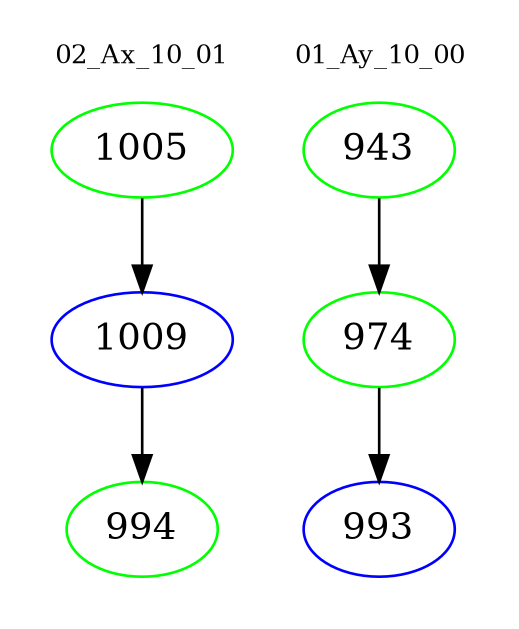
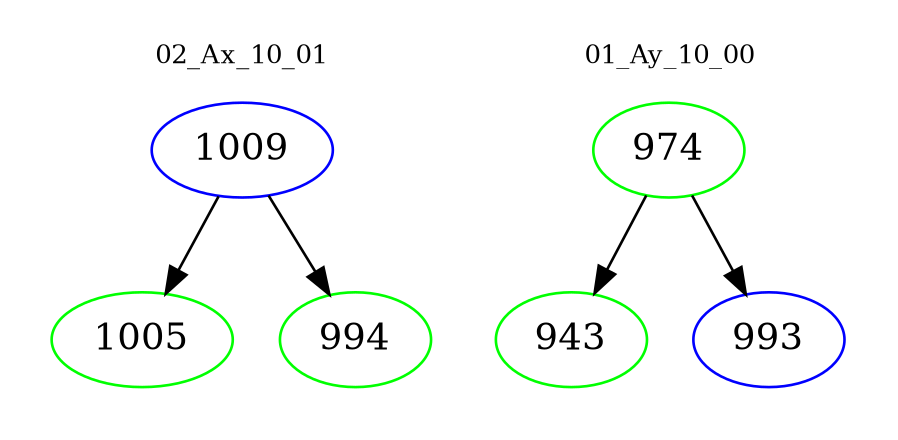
  digraph {
    node [color=green]
    edge [color=black]
    n1 [label=1005]
    n2 [label=994]
    n3 [color=blue label=1009]
    n4 [label=974]
    n5 [label=943]
    n6 [color=blue label=993]
    subgraph cluster_1 {
      color=white
      fontsize=10
      label="02_Ax_10_01"
      n1
      n2
      n3
    }
    subgraph cluster_2 {
      color=white
      fontsize=10
      label="01_Ay_10_00"
      n4
      n5
      n6
    }
-   n1 -> n3
+   n3 -> n1
    n3 -> n2
-   n5 -> n4
+   n4 -> n5
    n4 -> n6
  }
